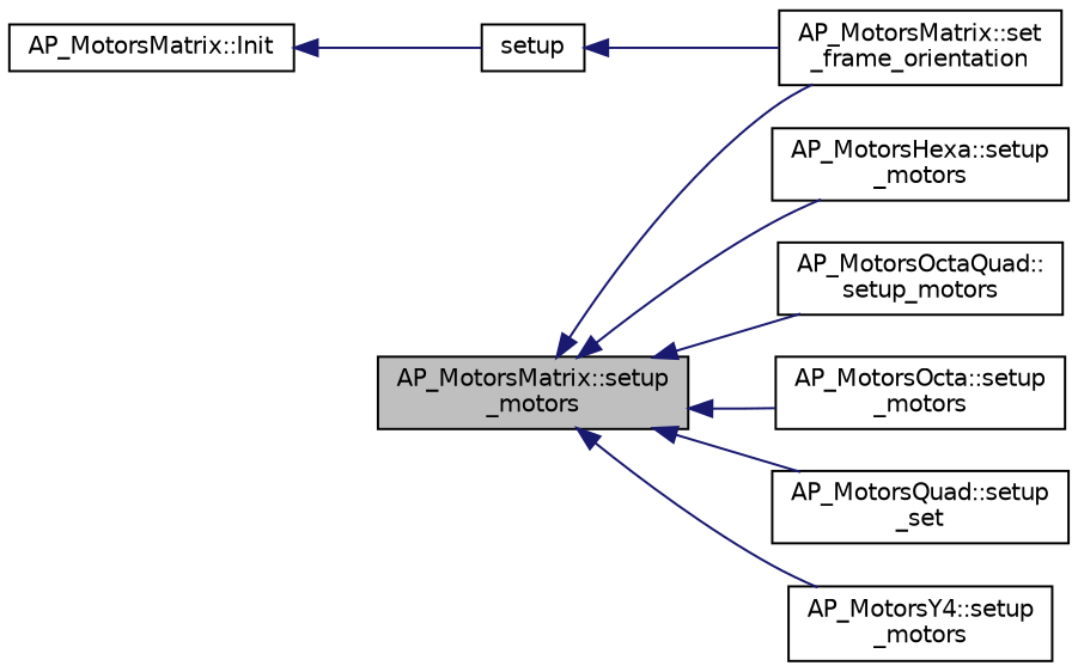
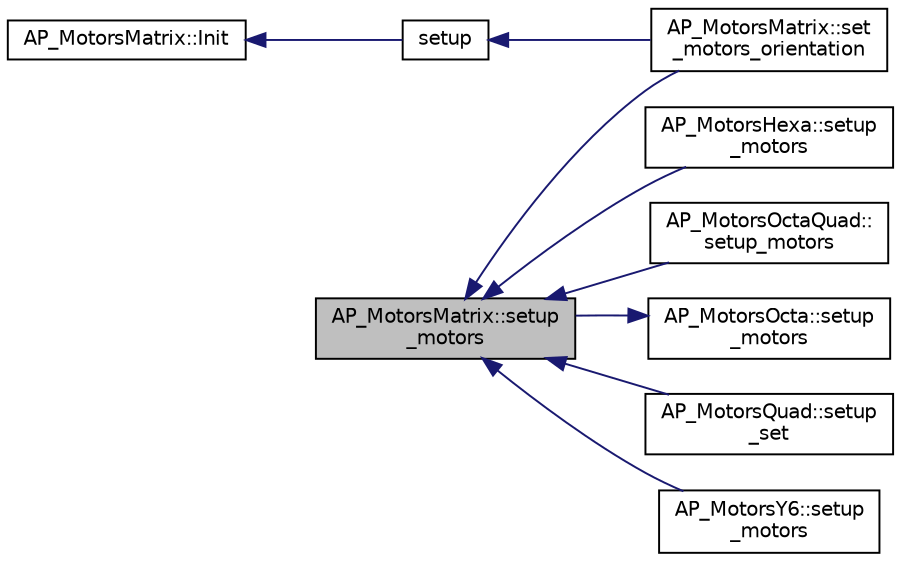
  digraph {
    rankdir=LR
    node [color=black fillcolor=white fontname=Helvetica fontsize=10 shape=record style=filled]
    edge [color=midnightblue dir=back fontname=Helvetica fontsize=10 labelfontname=Helvetica labelfontsize=10 style=solid]
    n1 [fillcolor=grey75 fontcolor=black height=0.2 label="AP_MotorsMatrix::setup\l_motors" width=0.4]
-   n2 [height=0.2 label="AP_MotorsMatrix::set\l_frame_orientation" width=0.4]
+   n2 [height=0.2 label="AP_MotorsMatrix::set\l_motors_orientation" width=0.4]
    n3 [height=0.2 label="AP_MotorsHexa::setup\l_motors" width=0.4]
    n4 [height=0.2 label="AP_MotorsOctaQuad::\lsetup_motors" width=0.4]
    n5 [height=0.2 label="AP_MotorsOcta::setup\l_motors" width=0.4]
    n6 [height=0.2 label="AP_MotorsQuad::setup\l_set" width=0.4]
-   n7 [height=0.2 label="AP_MotorsY4::setup\l_motors" width=0.4]
+   n7 [height=0.2 label="AP_MotorsY6::setup\l_motors" width=0.4]
    n8 [height=0.2 label="AP_MotorsMatrix::Init" width=0.4]
    n9 [height=0.2 label=setup width=0.4]
    n1 -> n2
    n1 -> n3
    n1 -> n4
-   n1 -> n5
+   n5 -> n1
    n1 -> n6
    n1 -> n7
    n8 -> n9
    n9 -> n2
  }
